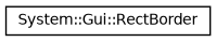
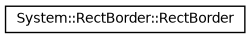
  digraph {
    rankdir=LR
-   n1 [color=black fillcolor=white fontname=Helvetica fontsize=10 height=0.2 label="System::Gui::RectBorder" shape=record style=filled width=0.4]
+   n1 [color=black fillcolor=white fontname=Helvetica fontsize=10 height=0.2 label="System::RectBorder::RectBorder" shape=record style=filled width=0.4]
  }
